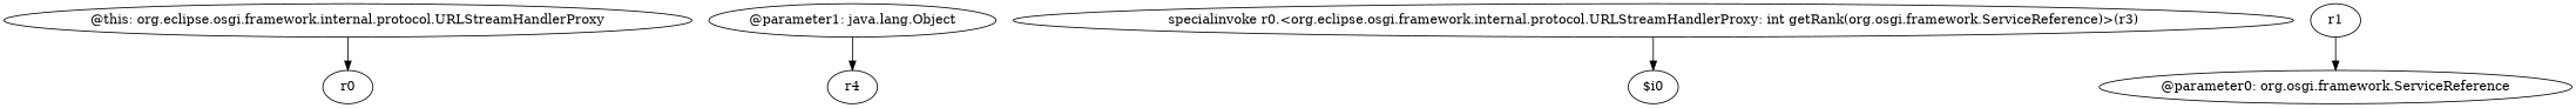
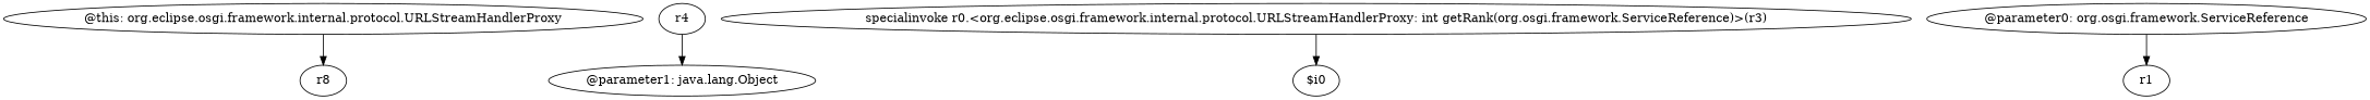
  digraph {
    n1 [label="@this: org.eclipse.osgi.framework.internal.protocol.URLStreamHandlerProxy"]
-   n2 [label=r0]
+   n2 [label=r8]
    n3 [label="@parameter1: java.lang.Object"]
    n4 [label=r4]
    n5 [label="specialinvoke r0.<org.eclipse.osgi.framework.internal.protocol.URLStreamHandlerProxy: int getRank(org.osgi.framework.ServiceReference)>(r3)"]
    n6 [label="$i0"]
    n7 [label="@parameter0: org.osgi.framework.ServiceReference"]
    n8 [label=r1]
    n1 -> n2
-   n3 -> n4
+   n4 -> n3
    n5 -> n6
-   n8 -> n7
+   n7 -> n8
  }
